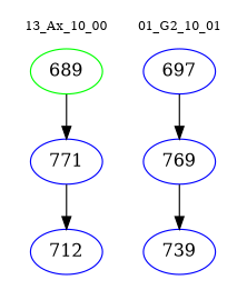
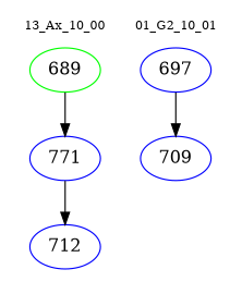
  digraph {
    node [color=blue]
    edge [color=black]
    n1 [color=green label=689]
    n2 [label=771]
    n3 [label=712]
    n4 [label=697]
-   n5 [label=769]
-   n6 [label=739]
+   n5 [label=709]
    subgraph cluster_1 {
      color=white
      fontsize=10
      label="13_Ax_10_00"
      n1
      n2
      n3
    }
    subgraph cluster_2 {
      color=white
      fontsize=10
      label="01_G2_10_01"
      n4
      n5
-     n6
    }
    n1 -> n2
    n2 -> n3
    n4 -> n5
-   n5 -> n6
  }
